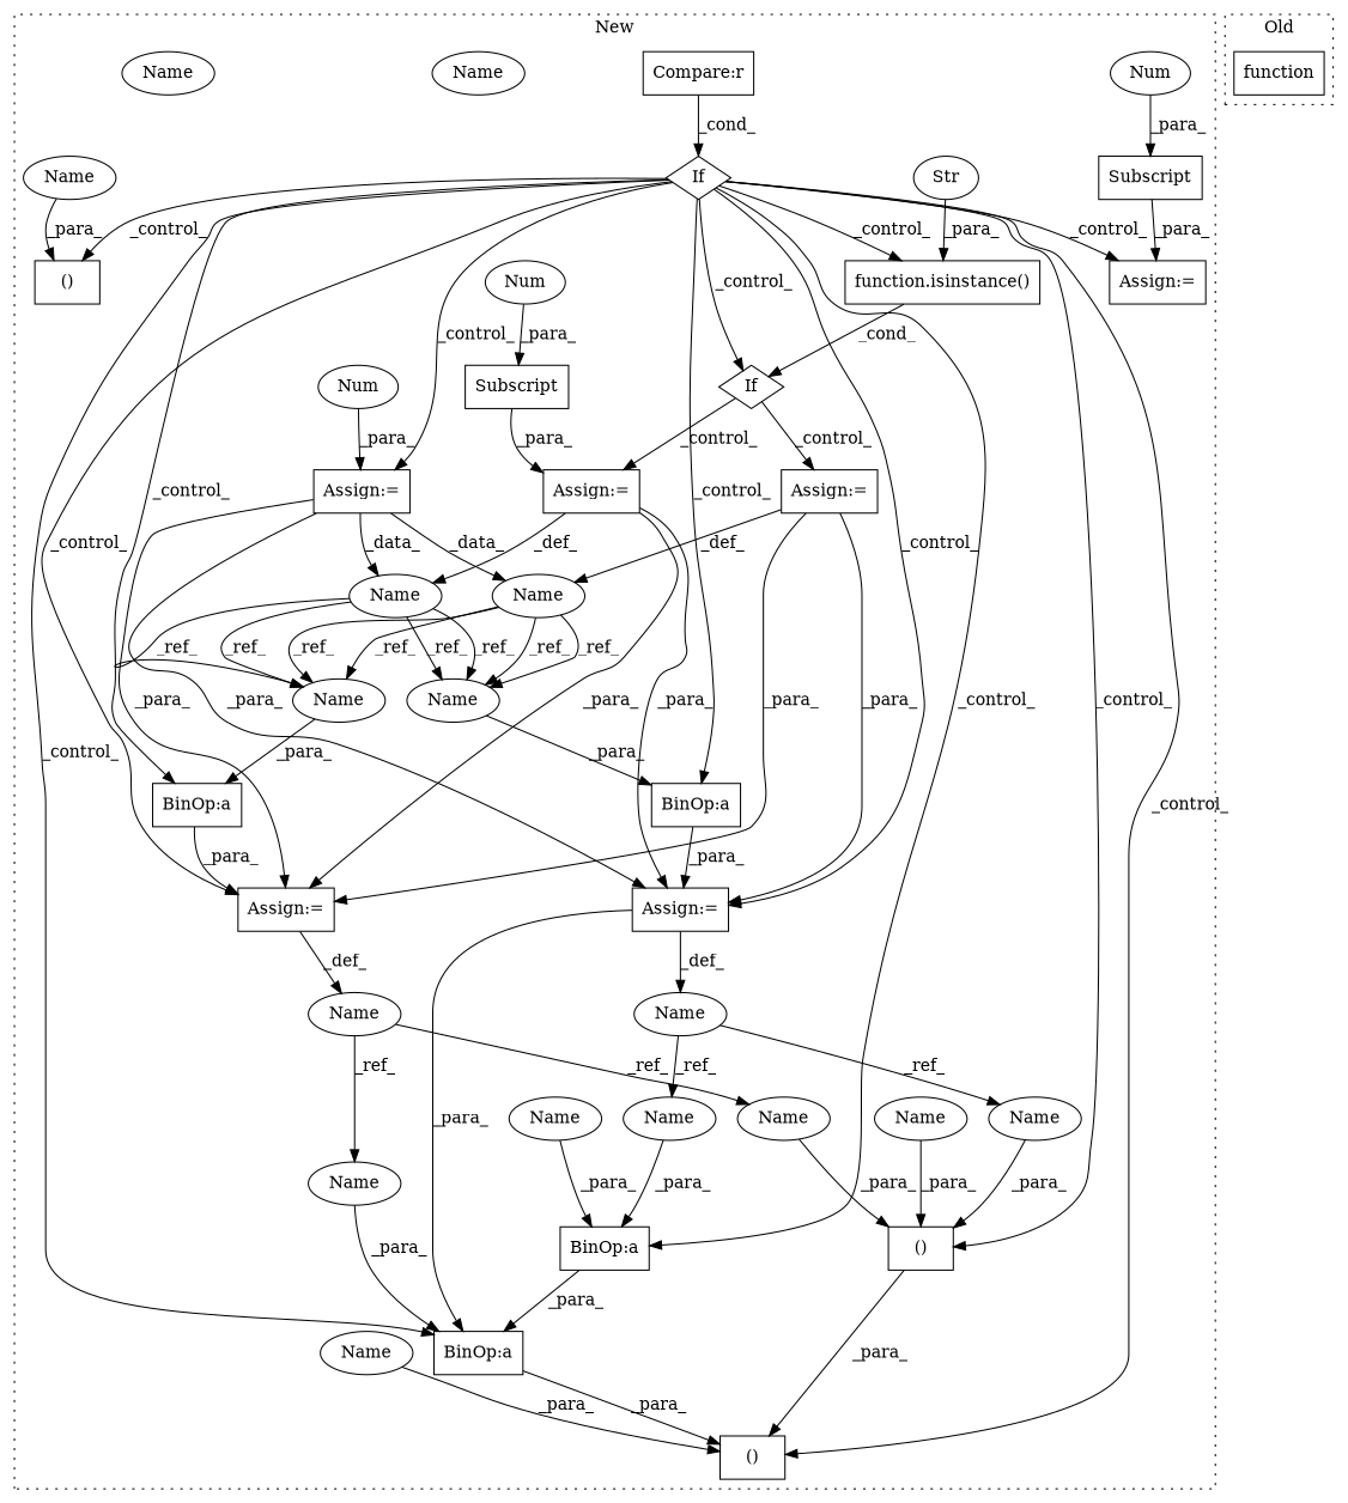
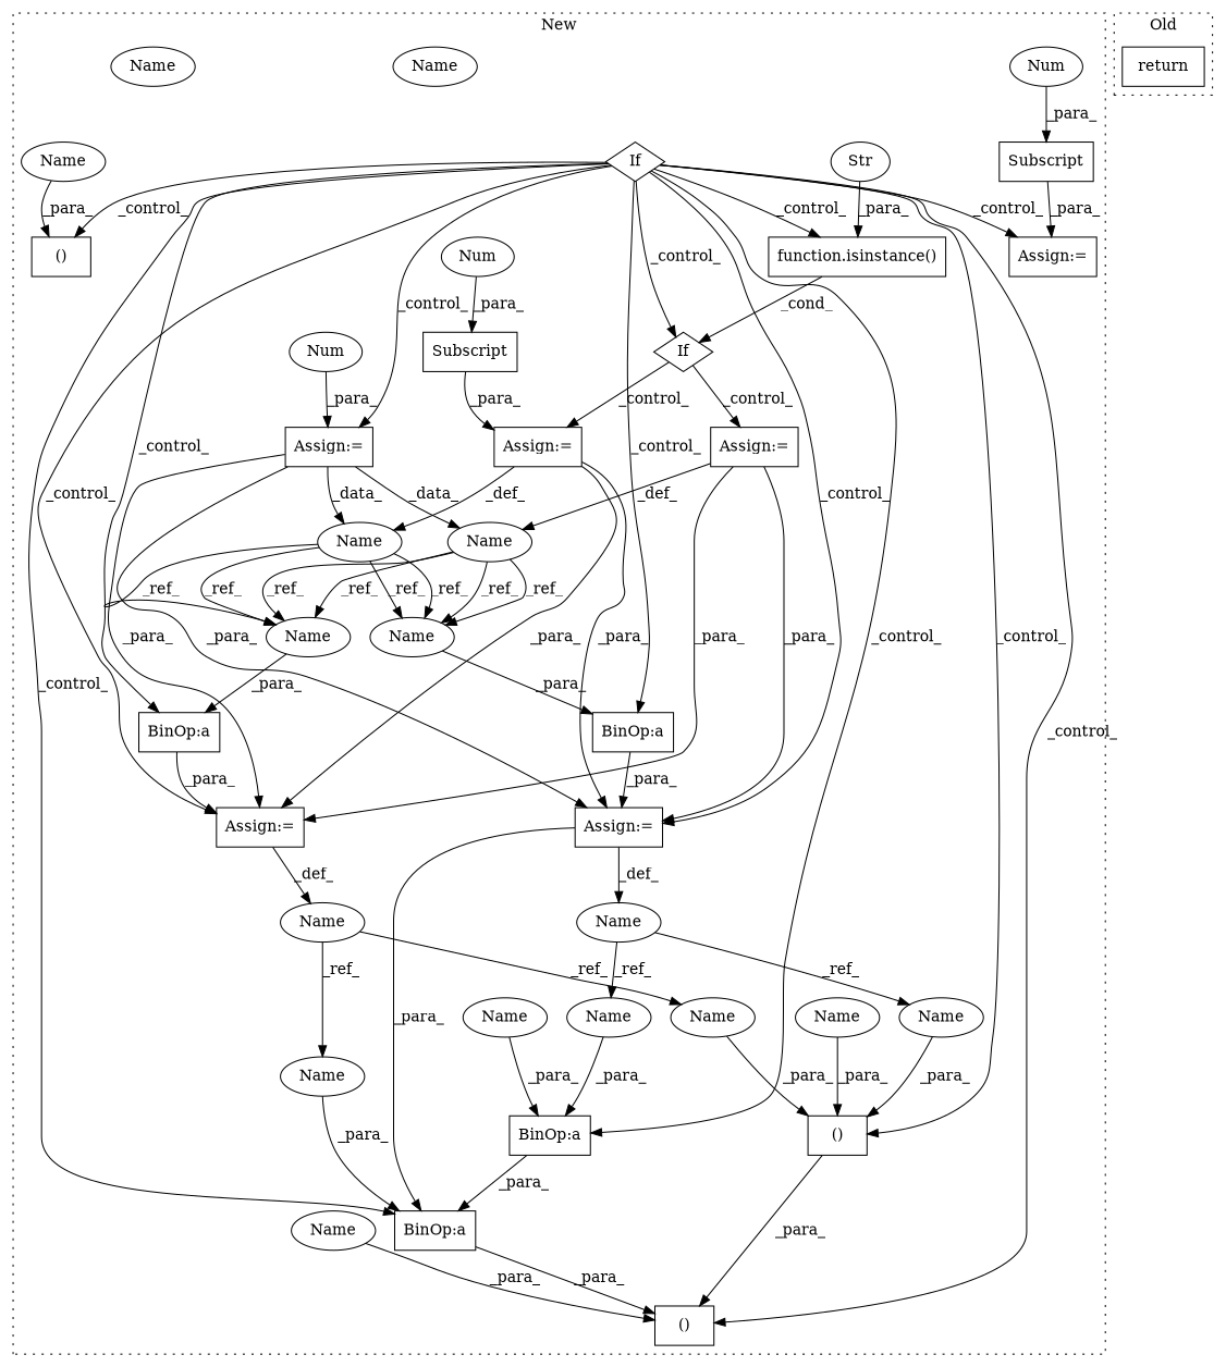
  digraph {
    node [a=87 l=1 s=4212 shape=ellipse]
    n1 [a=75 l="11,1" label="function.isinstance()" s="4275,4309" shape=box]
    n2 [a=96 l=3 label=If s=4272 shape=diamond]
    n3 [a=68 l=3 label="Assign:=" s=4386 shape=box]
    n4 [a=68 l=3 label="Assign:=" s=4329 shape=box]
    n5 [a=96 l=3 label=If s=4172 shape=diamond]
    n6 [a=68 l=10 label="Assign:=" shape=box]
-   n7 [a=40 l=22 label="Compare:r" s=4175 shape=box]
    n8 [a=66 l=8 label=Str s=4189]
    n9 [a=54 l=6 label="()" shape=box]
    n10 [a=82 l=4 label="BinOp:a" s=4441 shape=box]
    n11 [a=82 label="BinOp:a" s=4511 shape=box]
    n12 [a=82 l=3 label="BinOp:a" s=4511 shape=box]
    n13 [a=54 l=18 label="()" s=4508 shape=box]
    n14 [a=82 l=4 label="BinOp:a" s=4464 shape=box]
    n15 [a=54 l=6 label="()" s=4519 shape=box]
    n16 [a=63 l="21,0" label=Subscript s="4389,0" shape=box]
    n17 [a=63 l="17,0" label=Subscript s="4222,0" shape=box]
    n18 [label=Name s=4385]
    n19 [label=Name s=4436]
    n20 [label=Name s=4459]
    n21 [label=Name s=4328]
    n22 [a=76 label=Num s=4237]
    n23 [a=76 label=Num s=4408]
    n24 [a=68 l=3 label="Assign:=" s=4437 shape=box]
    n25 [a=68 l=3 label="Assign:=" s=4254 shape=box]
    n26 [a=76 label=Num s=4257]
    n27 [a=68 l=3 label="Assign:=" s=4460 shape=box]
    n28 [label=Name s=4468]
    n29 [label=Name s=4445]
    n30 [label=Name s=4445]
    n31 [label=Name s=4468]
    n32 [label=Name s=4510]
    n33 [label=Name s=4518]
    n34 [label=Name s=4211]
    n35 [label=Name s=4507]
    n36 [label=Name s=4524]
    n37 [label=Name s=4514]
    n38 [label=Name s=4521]
    n39 [label=Name s=4512]
-   n40 [a=93 l=7 label=function s=4035 shape=box]
+   n40 [a=93 l=7 label=return s=4035 shape=box]
    subgraph cluster_1 {
      label=New
      style=dotted
      n1
      n2
      n3
      n4
      n5
      n6
-     n7
      n8
      n9
      n10
      n11
      n12
      n13
      n14
      n15
      n16
      n17
      n18
      n19
      n20
      n21
      n22
      n23
      n24
      n25
      n26
      n27
      n28
      n29
      n30
      n31
      n32
      n33
      n34
      n35
      n36
      n37
      n38
      n39
    }
    subgraph cluster_2 {
      label=Old
      style=dotted
      n40
    }
    n1 -> n2 [label=_cond_]
    n2 -> n3 [label=_control_]
    n2 -> n4 [label=_control_]
    n3 -> n18 [label=_def_]
    n3 -> n24 [label=_para_]
    n3 -> n27 [label=_para_]
    n4 -> n21 [label=_def_]
    n4 -> n24 [label=_para_]
    n4 -> n27 [label=_para_]
    n5 -> n1 [label=_control_]
    n5 -> n2 [label=_control_]
    n5 -> n6 [label=_control_]
    n5 -> n9 [label=_control_]
    n5 -> n10 [label=_control_]
    n5 -> n11 [label=_control_]
    n5 -> n12 [label=_control_]
    n5 -> n13 [label=_control_]
    n5 -> n14 [label=_control_]
    n5 -> n15 [label=_control_]
    n5 -> n24 [label=_control_]
    n5 -> n25 [label=_control_]
    n5 -> n27 [label=_control_]
-   n7 -> n5 [label=_cond_]
    n8 -> n1 [label=_para_]
    n10 -> n24 [label=_para_]
    n11 -> n12 [label=_para_]
    n12 -> n13 [label=_para_]
    n14 -> n27 [label=_para_]
    n15 -> n13 [label=_para_]
    n16 -> n3 [label=_para_]
    n17 -> n6 [label=_para_]
    n18 -> n30 [label=_ref_]
    n18 -> n30 [label=_ref_]
    n18 -> n31 [label=_ref_]
    n18 -> n31 [label=_ref_]
    n19 -> n38 [label=_ref_]
    n19 -> n39 [label=_ref_]
    n20 -> n36 [label=_ref_]
    n20 -> n37 [label=_ref_]
    n21 -> n30 [label=_ref_]
    n21 -> n30 [label=_ref_]
    n21 -> n31 [label=_ref_]
    n21 -> n31 [label=_ref_]
    n22 -> n17 [label=_para_]
    n23 -> n16 [label=_para_]
    n24 -> n12 [label=_para_]
    n24 -> n19 [label=_def_]
    n25 -> n18 [label=_data_]
    n25 -> n21 [label=_data_]
    n25 -> n24 [label=_para_]
    n25 -> n27 [label=_para_]
    n26 -> n25 [label=_para_]
    n27 -> n20 [label=_def_]
    n30 -> n10 [label=_para_]
    n31 -> n14 [label=_para_]
    n32 -> n11 [label=_para_]
    n33 -> n15 [label=_para_]
    n34 -> n9 [label=_para_]
    n35 -> n13 [label=_para_]
    n36 -> n15 [label=_para_]
    n37 -> n12 [label=_para_]
    n38 -> n15 [label=_para_]
    n39 -> n11 [label=_para_]
  }
